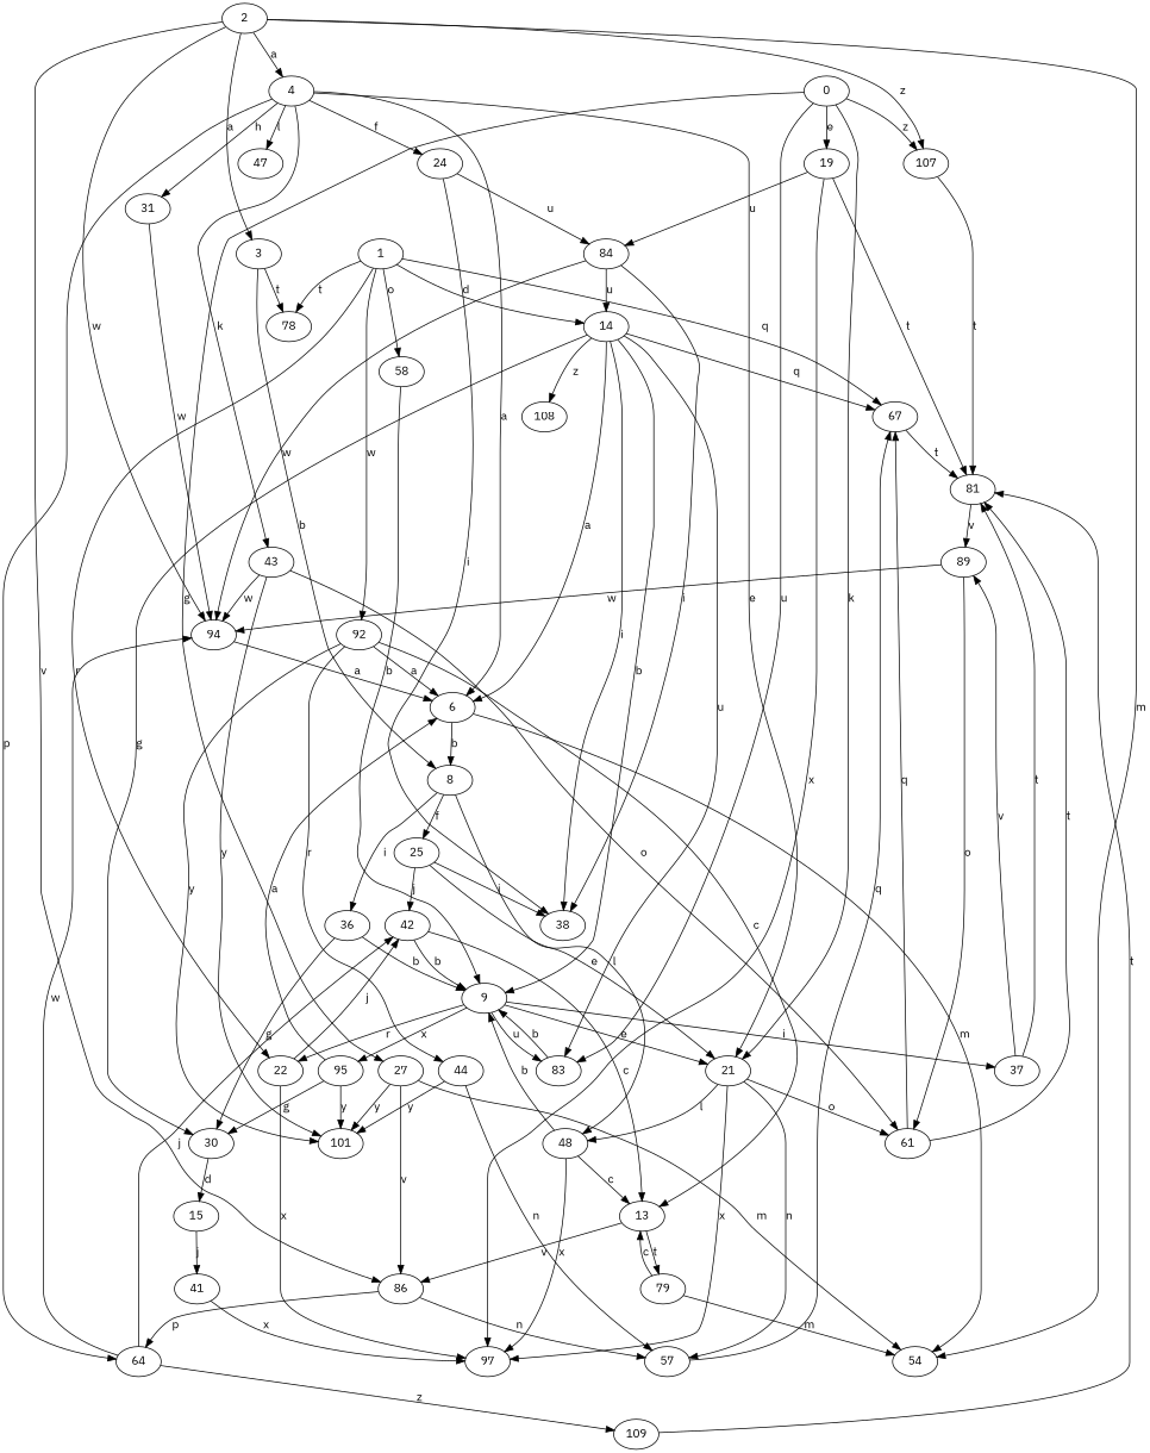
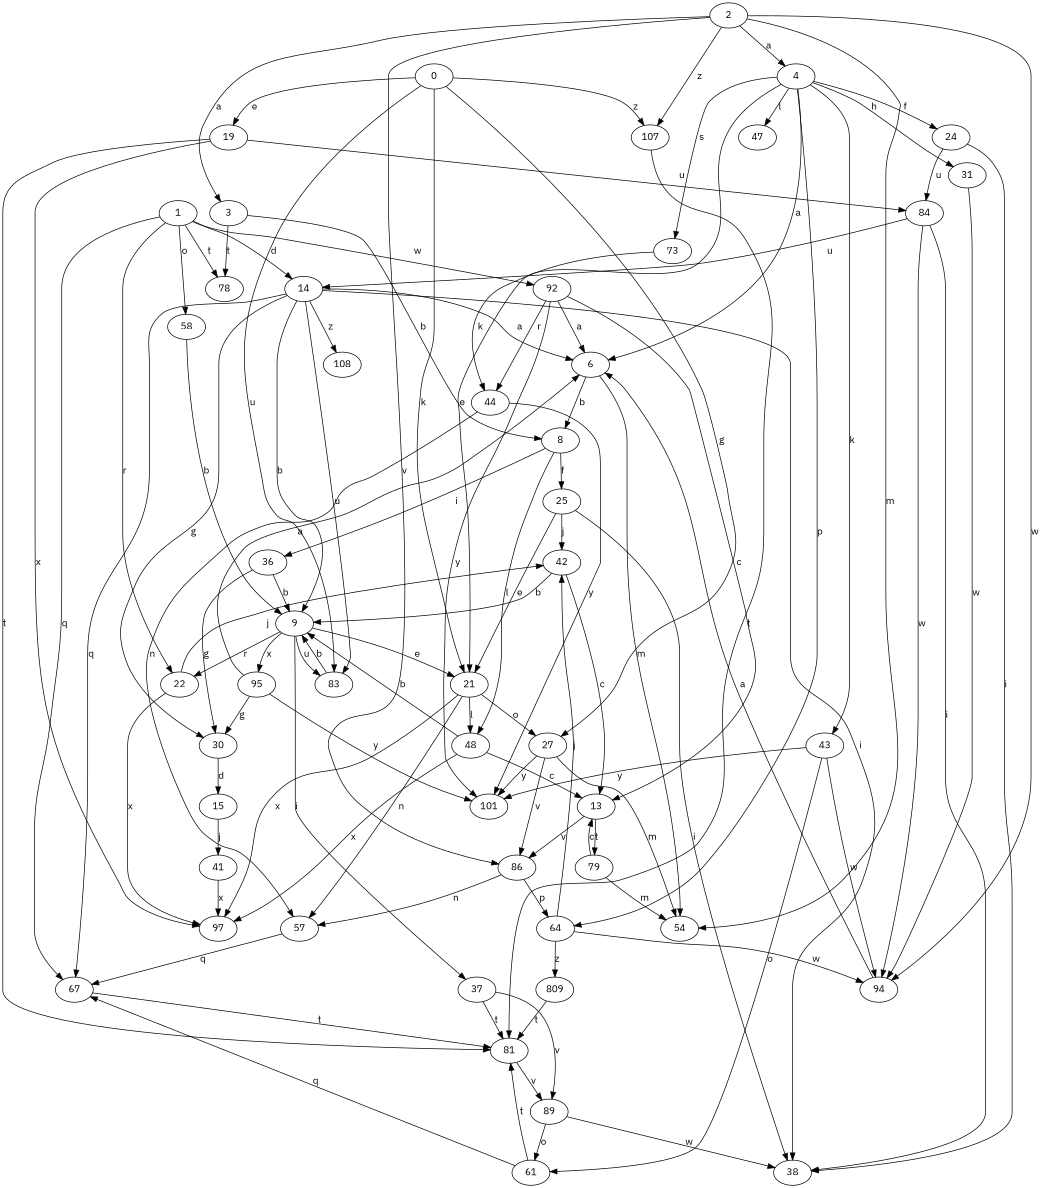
  strict digraph {
    fontname="IBM Plex Sans"
    node [fontname="IBM Plex Sans"]
    edge [fontname="IBM Plex Sans"]
    1
    14
    58
    67
    n5 [label=22]
    78
    92
    6
    9
    83
    30
    38
    108
    81
    97
    42
    13
    101
    44
    2
    3
    4
    54
    86
    94
    107
    8
    21
    24
    31
    43
    47
    64
+   73
    25
    36
    48
    57
    61
    84
-   109
+   109 [label=809]
    37
    95
    89
    79
    15
    41
    19
    27
    0
    1 -> 14 [label=d]
    1 -> 58 [label=o]
    1 -> 67 [label=q]
    1 -> n5 [label=r]
    1 -> 78 [label=t]
    1 -> 92 [label=w]
    14 -> 67 [label=q]
    14 -> 6 [label=a]
    14 -> 9 [label=b]
    14 -> 83 [label=u]
    14 -> 30 [label=g]
    14 -> 38 [label=i]
    14 -> 108 [label=z]
    58 -> 9 [label=b]
    67 -> 81 [label=t]
    n5 -> 97 [label=x]
    n5 -> 42 [label=j]
    92 -> 6 [label=a]
    92 -> 13 [label=c]
    92 -> 101 [label=y]
    92 -> 44 [label=r]
    6 -> 54 [label=m]
    6 -> 8 [label=b]
    9 -> n5 [label=r]
    9 -> 83 [label=u]
    9 -> 21 [label=e]
    9 -> 37 [label=i]
    9 -> 95 [label=x]
    83 -> 9 [label=b]
    30 -> 15 [label=d]
    81 -> 89 [label=v]
    42 -> 9 [label=b]
    42 -> 13 [label=c]
    13 -> 86 [label=v]
    13 -> 79 [label=t]
    44 -> 101 [label=y]
    44 -> 57 [label=n]
    2 -> 3 [label=a]
    2 -> 4 [label=a]
    2 -> 54 [label=m]
    2 -> 86 [label=v]
    2 -> 94 [label=w]
    2 -> 107 [label=z]
    3 -> 78 [label=t]
    3 -> 8 [label=b]
    4 -> 6 [label=a]
    4 -> 21 [label=e]
    4 -> 24 [label=f]
    4 -> 31 [label=h]
    4 -> 43 [label=k]
    4 -> 47 [label=l]
    4 -> 64 [label=p]
+   4 -> 73 [label=s]
    86 -> 64 [label=p]
    86 -> 57 [label=n]
    94 -> 6 [label=a]
    107 -> 81 [label=t]
    8 -> 25 [label=f]
    8 -> 36 [label=i]
    8 -> 48 [label=l]
    21 -> 97 [label=x]
    21 -> 48 [label=l]
    21 -> 57 [label=n]
-   21 -> 61 [label=o]
+   21 -> 27 [label=o]
    24 -> 38 [label=i]
    24 -> 84 [label=u]
    31 -> 94 [label=w]
    43 -> 101 [label=y]
    43 -> 94 [label=w]
    43 -> 61 [label=o]
    64 -> 42 [label=j]
    64 -> 94 [label=w]
    64 -> 109 [label=z]
+   73 -> 44 [label=k]
    25 -> 38 [label=i]
    25 -> 42 [label=j]
    25 -> 21 [label=e]
    36 -> 9 [label=b]
    36 -> 30 [label=g]
    48 -> 9 [label=b]
    48 -> 97 [label=x]
    48 -> 13 [label=c]
    57 -> 67 [label=q]
    61 -> 67 [label=q]
    61 -> 81 [label=t]
    84 -> 14 [label=u]
    84 -> 38 [label=i]
    84 -> 94 [label=w]
    109 -> 81 [label=t]
    37 -> 81 [label=t]
    37 -> 89 [label=v]
    95 -> 6 [label=a]
    95 -> 30 [label=g]
    95 -> 101 [label=y]
-   89 -> 94 [label=w]
+   89 -> 38 [label=w]
    89 -> 61 [label=o]
    79 -> 13 [label=c]
    79 -> 54 [label=m]
    15 -> 41 [label=j]
    41 -> 97 [label=x]
    19 -> 81 [label=t]
    19 -> 97 [label=x]
    19 -> 84 [label=u]
    27 -> 101 [label=y]
    27 -> 54 [label=m]
    27 -> 86 [label=v]
    0 -> 83 [label=u]
    0 -> 107 [label=z]
    0 -> 21 [label=k]
    0 -> 19 [label=e]
    0 -> 27 [label=g]
  }
